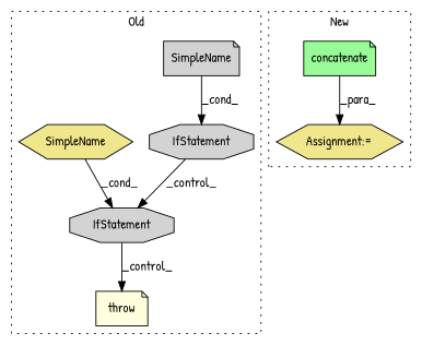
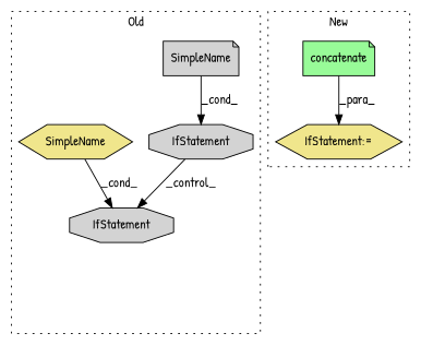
  digraph {
    fontname="Patrick Hand"
    node [a=25 fillcolor=lightgrey fontname="Patrick Hand" shape=note style=filled]
    edge [fontname="Patrick Hand"]
    n1 [l="4,2" label=IfStatement s="489,504" shape=octagon]
    n2 [a=42 label=SimpleName]
-   n3 [a=53 fillcolor=lightyellow l=6 label=throw s=580]
    n4 [l="4,2" label=IfStatement s="556,570" shape=octagon]
    n5 [a=42 fillcolor=khaki label=SimpleName shape=hexagon]
    n6 [a=32 fillcolor=palegreen l="19,1" label=concatenate s="727,770"]
-   n7 [a=7 fillcolor=khaki l=1 label="Assignment:=" s=720 shape=hexagon]
+   n7 [a=7 fillcolor=khaki l=1 label="IfStatement:=" s=720 shape=hexagon]
    subgraph cluster_1 {
      label=Old
      style=dotted
      n1
      n2
-     n3
      n4
      n5
    }
    subgraph cluster_2 {
      label=New
      style=dotted
      n6
      n7
    }
    n1 -> n4 [label=_control_]
    n2 -> n1 [label=_cond_]
-   n4 -> n3 [label=_control_]
    n5 -> n4 [label=_cond_]
    n6 -> n7 [label=_para_]
  }
